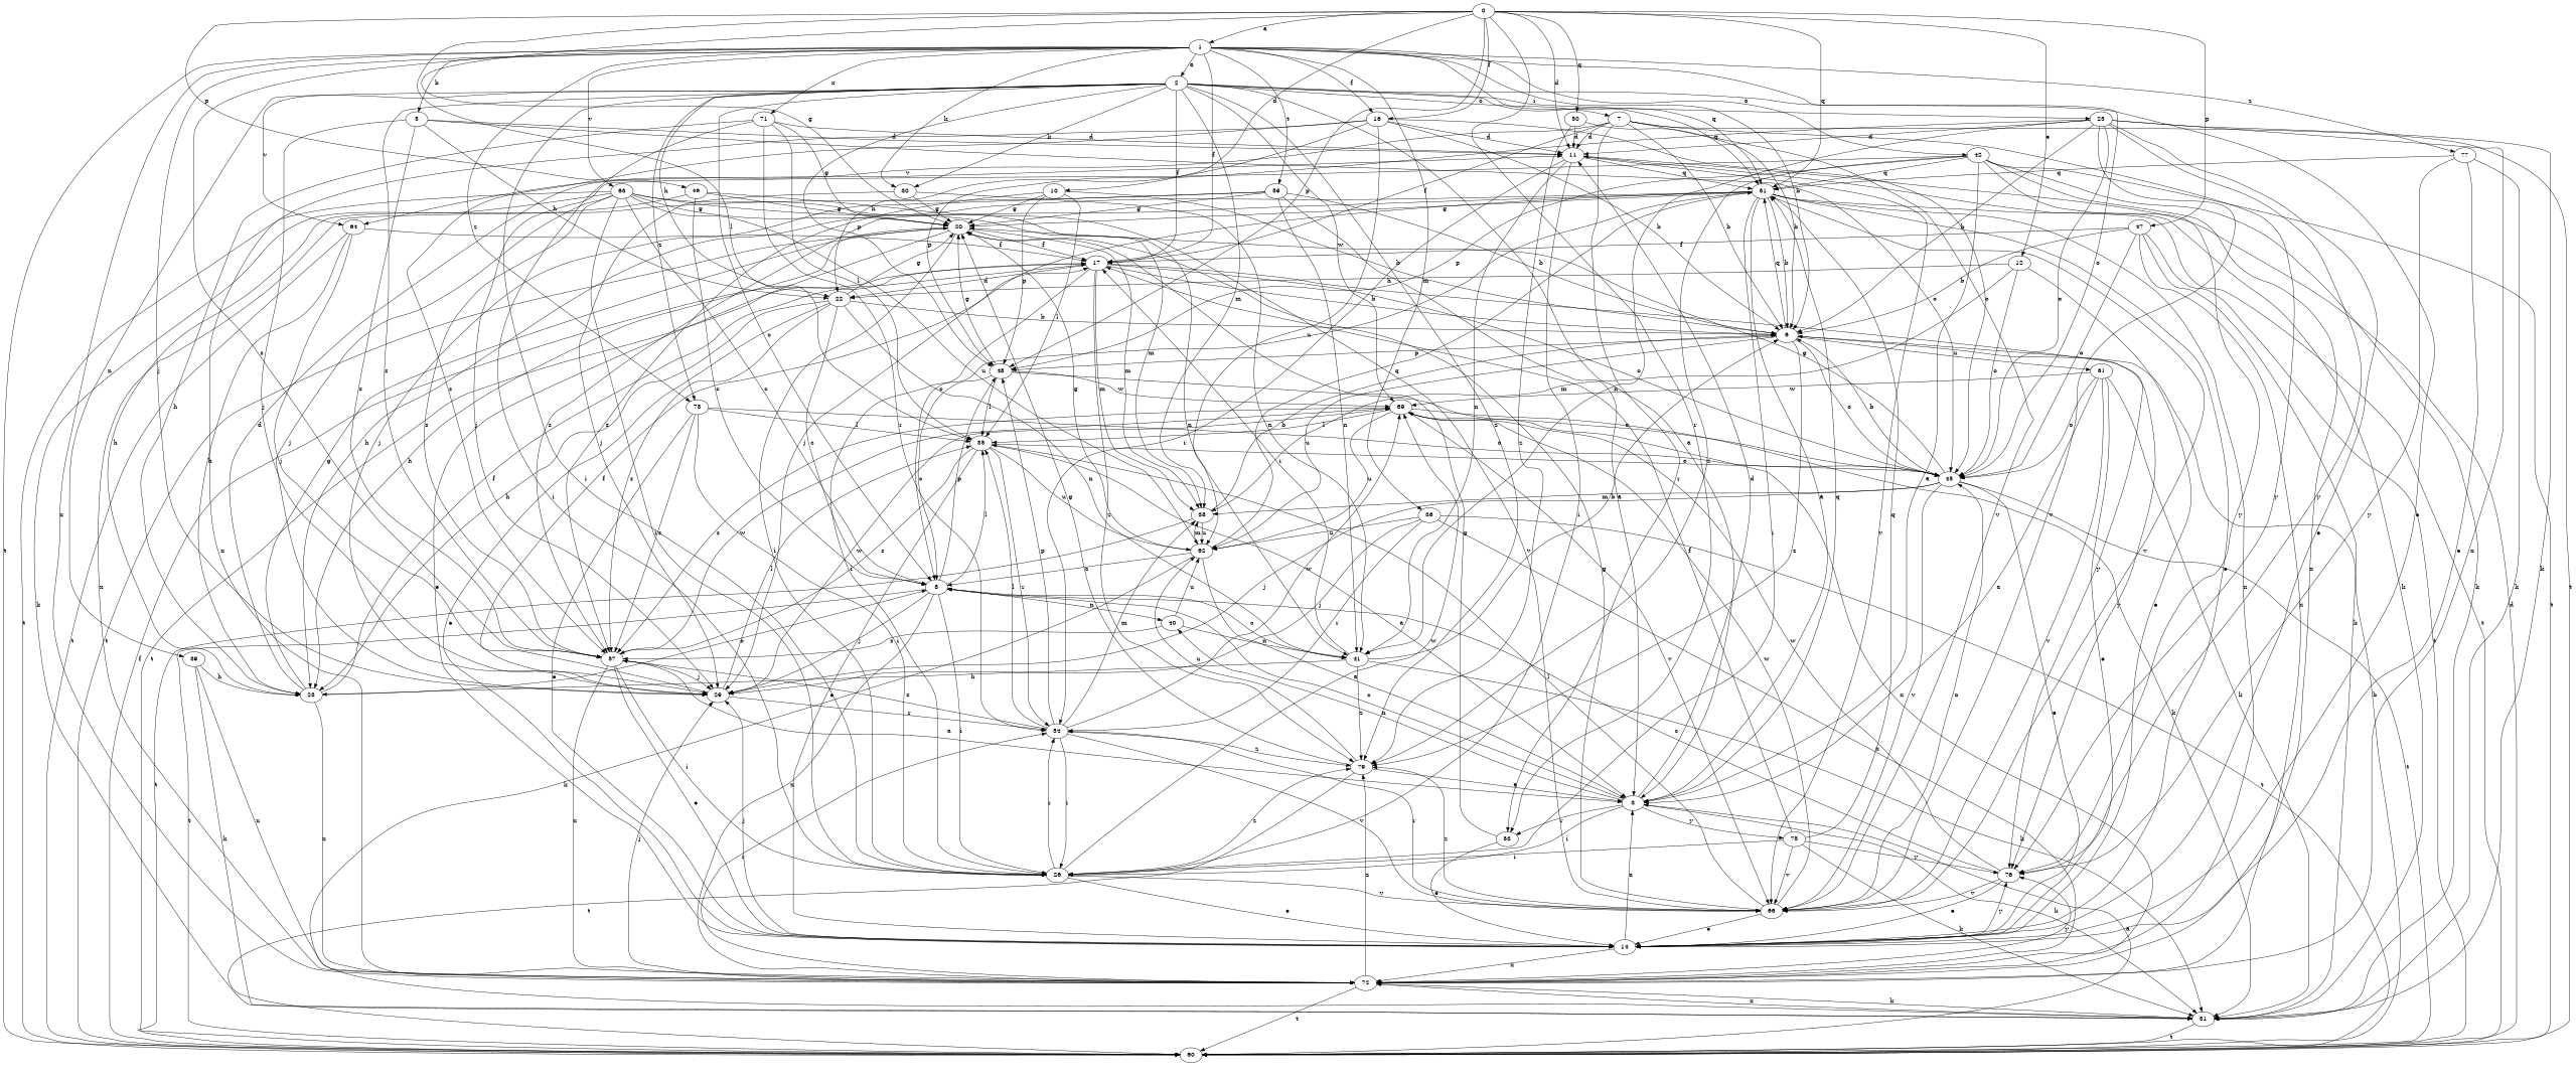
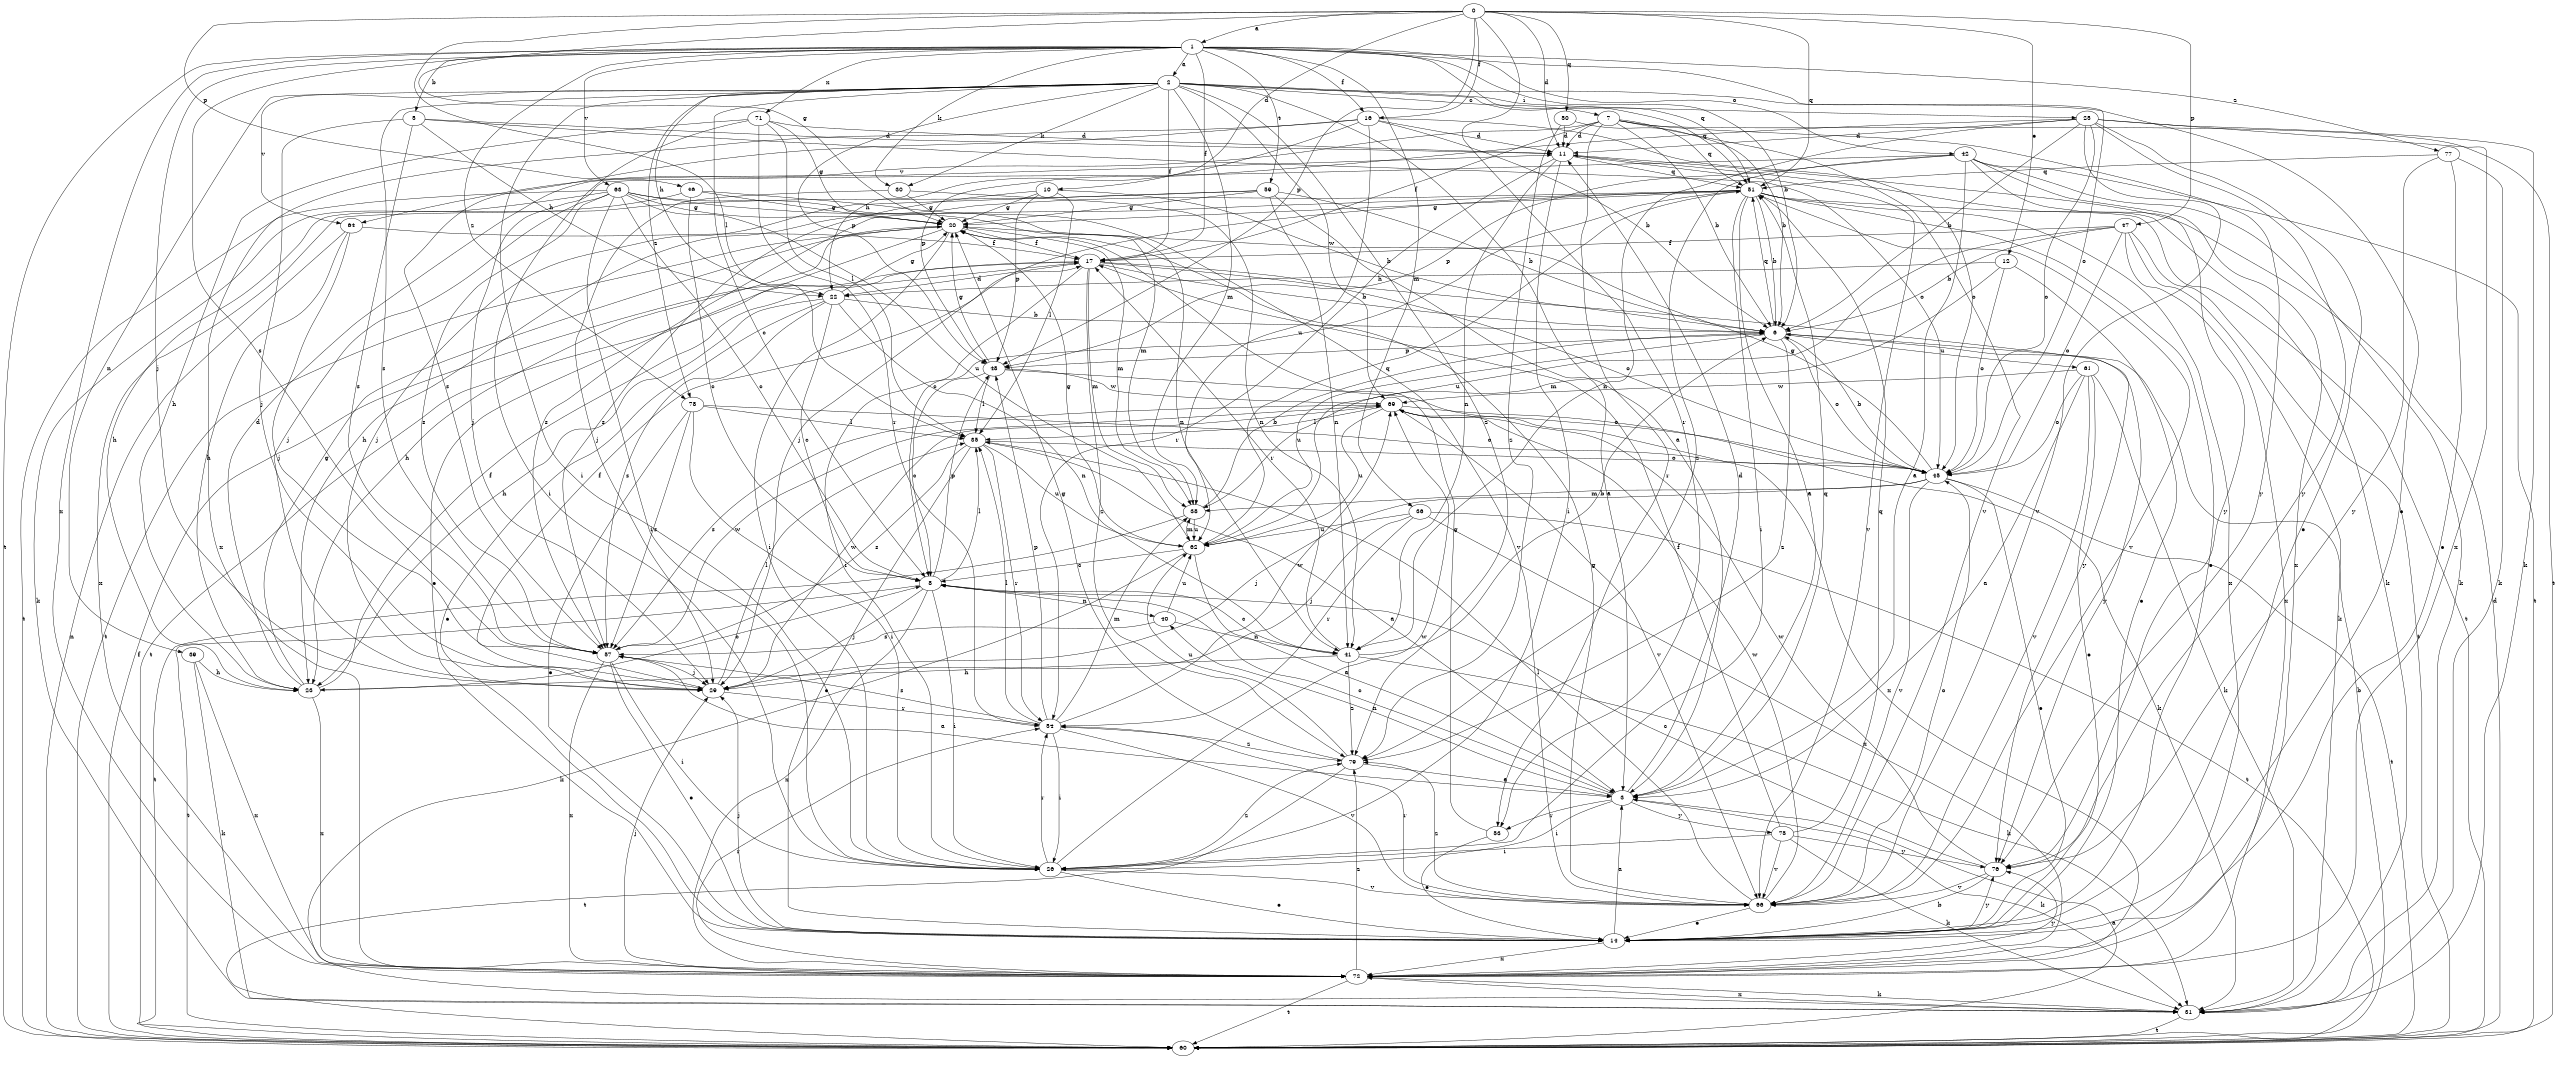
  strict digraph {
    0
    1
    10
    11
    12
    16
    20
    35
    46
    47
    48
    50
    51
    53
    2
    5
    6
    17
    29
    30
    36
    42
    45
    57
    59
    60
    63
    71
    72
    77
    78
    26
    31
    66
    41
    54
    14
    22
    38
    62
    23
    3
    8
    69
    79
    7
    25
    39
    64
    61
    76
    40
    75
    0 -> 1 [label=a]
    0 -> 10 [label=d]
    0 -> 11 [label=d]
    0 -> 12 [label=e]
    0 -> 16 [label=f]
    0 -> 20 [label=g]
    0 -> 35 [label=l]
    0 -> 46 [label=p]
    0 -> 47 [label=p]
    0 -> 48 [label=p]
    0 -> 50 [label=q]
    0 -> 51 [label=q]
    0 -> 53 [label=r]
    1 -> 16 [label=f]
    1 -> 51 [label=q]
    1 -> 2 [label=a]
    1 -> 5 [label=b]
    1 -> 6 [label=b]
    1 -> 17 [label=f]
    1 -> 29 [label=j]
    1 -> 30 [label=k]
    1 -> 36 [label=m]
    1 -> 42 [label=o]
    1 -> 45 [label=o]
    1 -> 57 [label=s]
    1 -> 59 [label=t]
    1 -> 60 [label=t]
    1 -> 63 [label=v]
    1 -> 71 [label=x]
    1 -> 72 [label=x]
    1 -> 77 [label=z]
    1 -> 78 [label=z]
    10 -> 20 [label=g]
    10 -> 35 [label=l]
    10 -> 48 [label=p]
    10 -> 6 [label=b]
    10 -> 57 [label=s]
    11 -> 51 [label=q]
    11 -> 26 [label=i]
    11 -> 31 [label=k]
    11 -> 66 [label=v]
    11 -> 41 [label=n]
    11 -> 54 [label=r]
    12 -> 45 [label=o]
    12 -> 14 [label=e]
    12 -> 22 [label=h]
    12 -> 38 [label=m]
    16 -> 11 [label=d]
    16 -> 6 [label=b]
    16 -> 45 [label=o]
    16 -> 57 [label=s]
    16 -> 72 [label=x]
    16 -> 22 [label=h]
    16 -> 62 [label=u]
    20 -> 17 [label=f]
    20 -> 60 [label=t]
    20 -> 26 [label=i]
    20 -> 14 [label=e]
    20 -> 38 [label=m]
    20 -> 23 [label=h]
    35 -> 45 [label=o]
    35 -> 57 [label=s]
    35 -> 54 [label=r]
    35 -> 14 [label=e]
    35 -> 62 [label=u]
    35 -> 3 [label=a]
    46 -> 20 [label=g]
    46 -> 66 [label=v]
    46 -> 23 [label=h]
    46 -> 8 [label=c]
    47 -> 6 [label=b]
    47 -> 17 [label=f]
    47 -> 45 [label=o]
    47 -> 60 [label=t]
    47 -> 72 [label=x]
    47 -> 31 [label=k]
+   47 -> 62 [label=u]
    48 -> 20 [label=g]
    48 -> 35 [label=l]
    48 -> 45 [label=o]
    48 -> 8 [label=c]
    48 -> 69 [label=w]
    50 -> 11 [label=d]
    50 -> 6 [label=b]
    50 -> 79 [label=z]
    51 -> 20 [label=g]
    51 -> 6 [label=b]
    51 -> 29 [label=j]
    51 -> 57 [label=s]
    51 -> 60 [label=t]
    51 -> 72 [label=x]
    51 -> 26 [label=i]
    51 -> 66 [label=v]
    51 -> 14 [label=e]
    51 -> 23 [label=h]
    51 -> 3 [label=a]
    51 -> 8 [label=c]
    53 -> 20 [label=g]
    53 -> 14 [label=e]
    2 -> 48 [label=p]
    2 -> 51 [label=q]
    2 -> 17 [label=f]
    2 -> 30 [label=k]
    2 -> 57 [label=s]
    2 -> 78 [label=z]
    2 -> 26 [label=i]
    2 -> 14 [label=e]
    2 -> 22 [label=h]
    2 -> 38 [label=m]
    2 -> 3 [label=a]
    2 -> 8 [label=c]
    2 -> 69 [label=w]
    2 -> 79 [label=z]
    2 -> 7 [label=c]
    2 -> 25 [label=i]
    2 -> 39 [label=n]
    2 -> 64 [label=v]
    5 -> 11 [label=d]
    5 -> 29 [label=j]
    5 -> 45 [label=o]
    5 -> 57 [label=s]
    5 -> 22 [label=h]
    6 -> 48 [label=p]
    6 -> 51 [label=q]
    6 -> 45 [label=o]
    6 -> 62 [label=u]
    6 -> 79 [label=z]
    6 -> 61 [label=u]
    6 -> 76 [label=y]
    17 -> 6 [label=b]
    17 -> 45 [label=o]
    17 -> 60 [label=t]
    17 -> 26 [label=i]
    17 -> 22 [label=d]
    17 -> 38 [label=m]
    17 -> 79 [label=z]
    17 -> 76 [label=y]
    29 -> 35 [label=l]
    29 -> 17 [label=f]
    29 -> 54 [label=r]
    29 -> 69 [label=w]
    30 -> 20 [label=g]
    30 -> 29 [label=j]
    30 -> 41 [label=n]
    36 -> 29 [label=j]
    36 -> 60 [label=t]
    36 -> 72 [label=x]
    36 -> 54 [label=r]
    36 -> 62 [label=u]
    42 -> 48 [label=p]
-   42 -> 51 [label=q]
+   7 -> 51 [label=q]
    42 -> 29 [label=j]
    42 -> 60 [label=t]
    42 -> 72 [label=x]
    42 -> 31 [label=k]
    42 -> 3 [label=a]
    42 -> 79 [label=z]
    42 -> 76 [label=y]
    45 -> 20 [label=g]
    45 -> 6 [label=b]
    45 -> 29 [label=j]
    45 -> 60 [label=t]
    45 -> 66 [label=v]
    45 -> 14 [label=e]
    45 -> 38 [label=m]
    57 -> 29 [label=j]
    57 -> 72 [label=x]
    57 -> 26 [label=i]
    57 -> 14 [label=e]
    57 -> 3 [label=a]
    57 -> 69 [label=w]
    59 -> 20 [label=g]
    59 -> 6 [label=b]
    59 -> 29 [label=j]
    59 -> 72 [label=x]
    59 -> 41 [label=n]
    59 -> 3 [label=a]
    60 -> 11 [label=d]
    60 -> 6 [label=b]
    60 -> 17 [label=f]
    60 -> 3 [label=a]
    63 -> 20 [label=g]
    63 -> 29 [label=j]
    63 -> 57 [label=s]
    63 -> 60 [label=t]
    63 -> 26 [label=i]
    63 -> 31 [label=k]
    63 -> 41 [label=n]
    63 -> 38 [label=m]
    63 -> 62 [label=u]
    63 -> 8 [label=c]
    71 -> 11 [label=d]
    71 -> 20 [label=g]
    71 -> 35 [label=l]
    71 -> 26 [label=i]
    71 -> 54 [label=r]
    71 -> 23 [label=h]
    72 -> 29 [label=j]
    72 -> 60 [label=t]
    72 -> 31 [label=k]
    72 -> 54 [label=r]
    72 -> 79 [label=z]
    72 -> 76 [label=y]
    77 -> 51 [label=q]
    77 -> 31 [label=k]
    77 -> 14 [label=e]
    77 -> 76 [label=y]
    78 -> 35 [label=l]
    78 -> 45 [label=o]
    78 -> 57 [label=s]
    78 -> 26 [label=i]
    78 -> 14 [label=e]
    26 -> 66 [label=v]
    26 -> 54 [label=r]
    26 -> 14 [label=e]
    26 -> 69 [label=w]
    26 -> 79 [label=z]
    31 -> 60 [label=t]
    31 -> 72 [label=x]
    66 -> 20 [label=g]
    66 -> 35 [label=l]
    66 -> 45 [label=o]
    66 -> 54 [label=r]
    66 -> 14 [label=e]
    66 -> 69 [label=w]
    66 -> 79 [label=z]
    41 -> 6 [label=b]
    41 -> 17 [label=r]
    41 -> 31 [label=k]
    41 -> 23 [label=h]
    41 -> 8 [label=c]
    41 -> 79 [label=z]
    54 -> 35 [label=l]
    54 -> 48 [label=p]
    54 -> 57 [label=s]
    54 -> 26 [label=i]
    54 -> 66 [label=v]
    54 -> 38 [label=m]
    54 -> 69 [label=w]
    54 -> 79 [label=z]
    14 -> 29 [label=j]
    14 -> 72 [label=x]
    14 -> 3 [label=a]
    14 -> 76 [label=y]
    22 -> 20 [label=g]
    22 -> 6 [label=b]
    22 -> 57 [label=s]
    22 -> 41 [label=n]
    22 -> 14 [label=e]
    22 -> 23 [label=h]
    22 -> 8 [label=c]
    38 -> 6 [label=b]
    38 -> 60 [label=t]
    38 -> 62 [label=u]
    62 -> 20 [label=g]
    62 -> 51 [label=q]
    62 -> 31 [label=k]
    62 -> 38 [label=m]
    62 -> 3 [label=a]
    62 -> 8 [label=c]
    23 -> 11 [label=d]
    23 -> 20 [label=g]
    23 -> 17 [label=f]
    23 -> 72 [label=x]
    23 -> 8 [label=c]
    3 -> 11 [label=d]
    3 -> 51 [label=q]
    3 -> 53 [label=r]
    3 -> 26 [label=i]
    3 -> 31 [label=k]
    3 -> 8 [label=c]
    3 -> 40 [label=n]
    3 -> 75 [label=y]
    8 -> 35 [label=l]
    8 -> 48 [label=p]
    8 -> 29 [label=j]
    8 -> 60 [label=t]
    8 -> 72 [label=x]
    8 -> 26 [label=i]
    8 -> 40 [label=n]
    69 -> 35 [label=l]
    69 -> 57 [label=s]
    69 -> 72 [label=x]
    69 -> 31 [label=k]
    69 -> 66 [label=v]
    69 -> 62 [label=u]
    79 -> 20 [label=g]
    79 -> 60 [label=t]
    79 -> 62 [label=u]
    79 -> 3 [label=a]
    7 -> 11 [label=d]
    7 -> 53 [label=r]
    7 -> 6 [label=b]
    7 -> 17 [label=f]
    7 -> 60 [label=t]
    7 -> 66 [label=v]
    7 -> 64 [label=v]
    7 -> 76 [label=y]
    25 -> 11 [label=d]
    25 -> 48 [label=p]
    25 -> 6 [label=b]
    25 -> 45 [label=o]
    25 -> 72 [label=x]
    25 -> 31 [label=k]
    25 -> 66 [label=v]
    25 -> 41 [label=n]
    25 -> 14 [label=e]
    25 -> 76 [label=y]
    39 -> 72 [label=x]
    39 -> 31 [label=k]
    39 -> 23 [label=h]
    64 -> 17 [label=f]
    64 -> 29 [label=j]
-   64 -> 60 [label=t]
+   64 -> 60 [label=n]
    64 -> 23 [label=h]
    61 -> 45 [label=o]
    61 -> 31 [label=k]
    61 -> 66 [label=v]
    61 -> 14 [label=e]
    61 -> 3 [label=a]
    61 -> 69 [label=w]
    76 -> 66 [label=v]
-   76 -> 14 [label=e]
+   76 -> 14 [label=b]
    76 -> 8 [label=c]
    76 -> 69 [label=w]
    40 -> 57 [label=s]
    40 -> 41 [label=n]
    40 -> 62 [label=u]
    75 -> 51 [label=q]
    75 -> 17 [label=f]
    75 -> 26 [label=i]
    75 -> 31 [label=k]
    75 -> 66 [label=v]
    75 -> 76 [label=y]
  }
